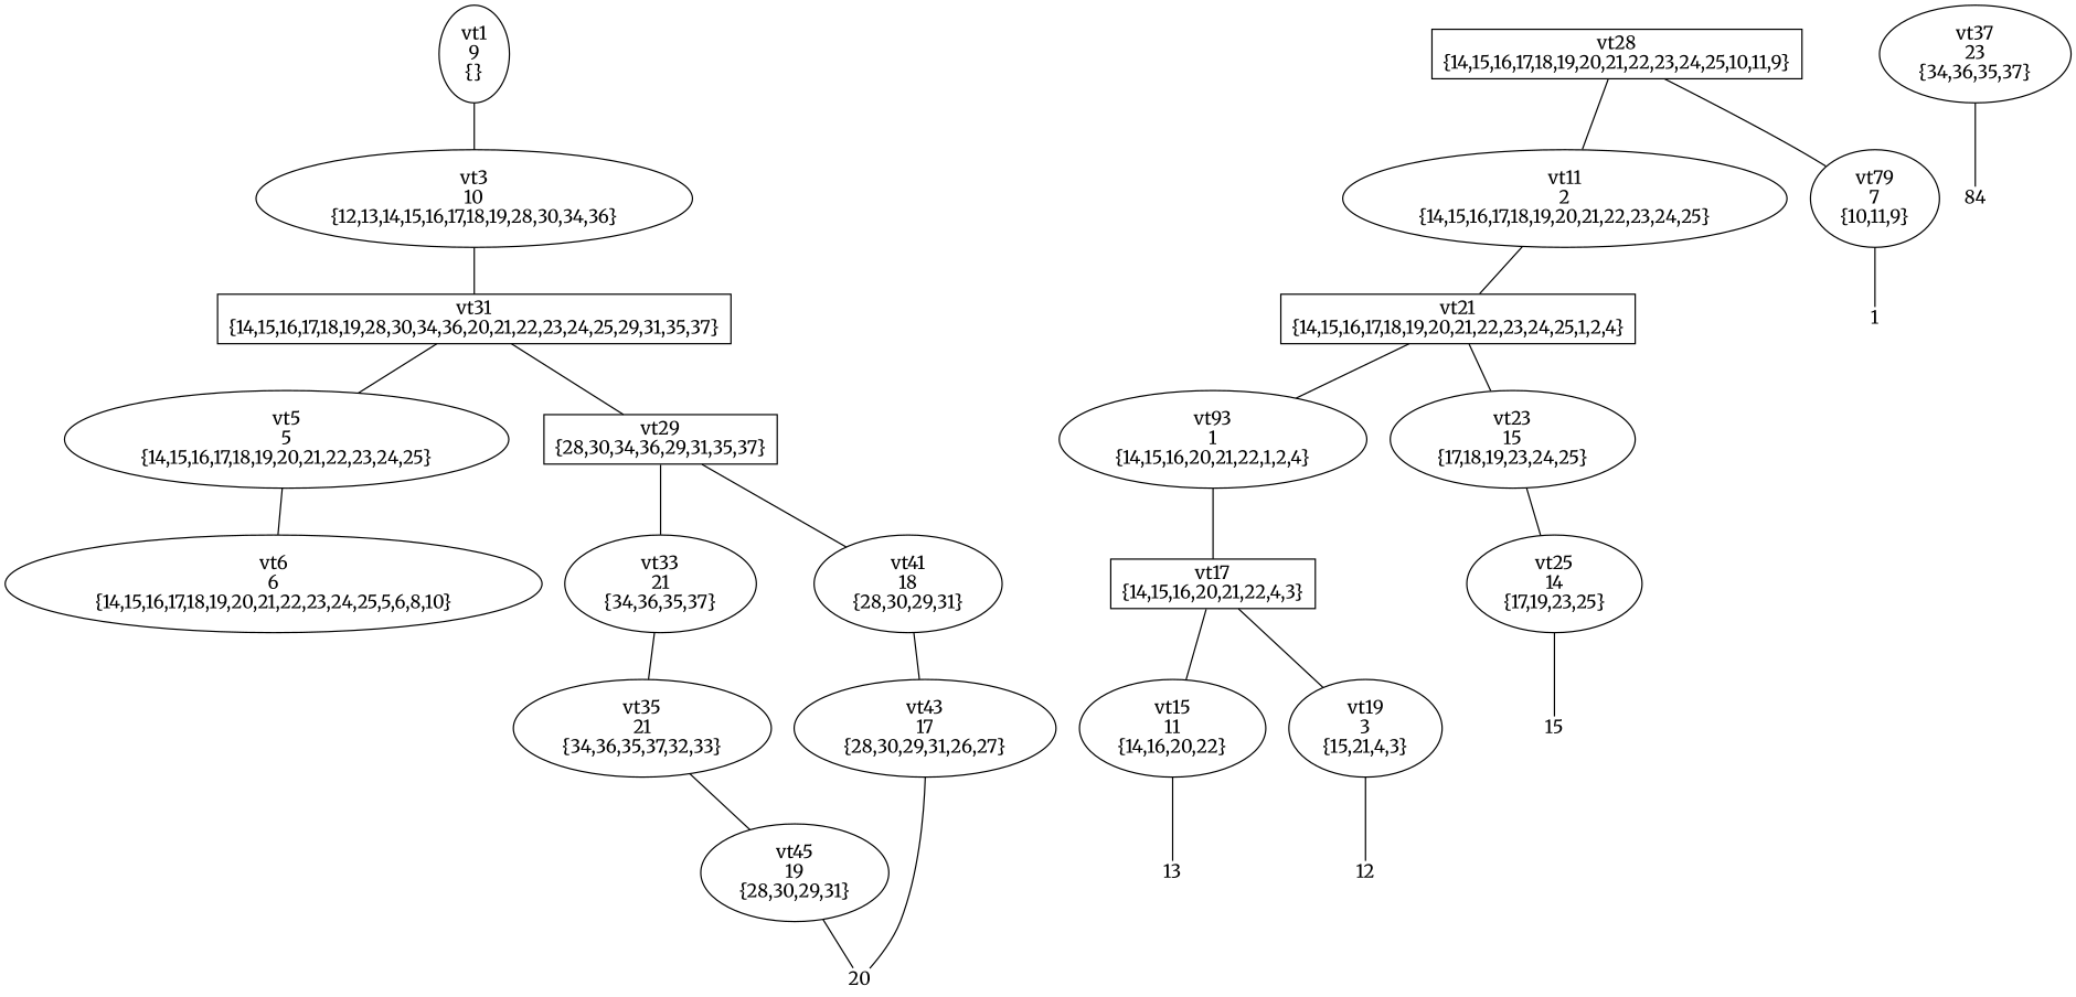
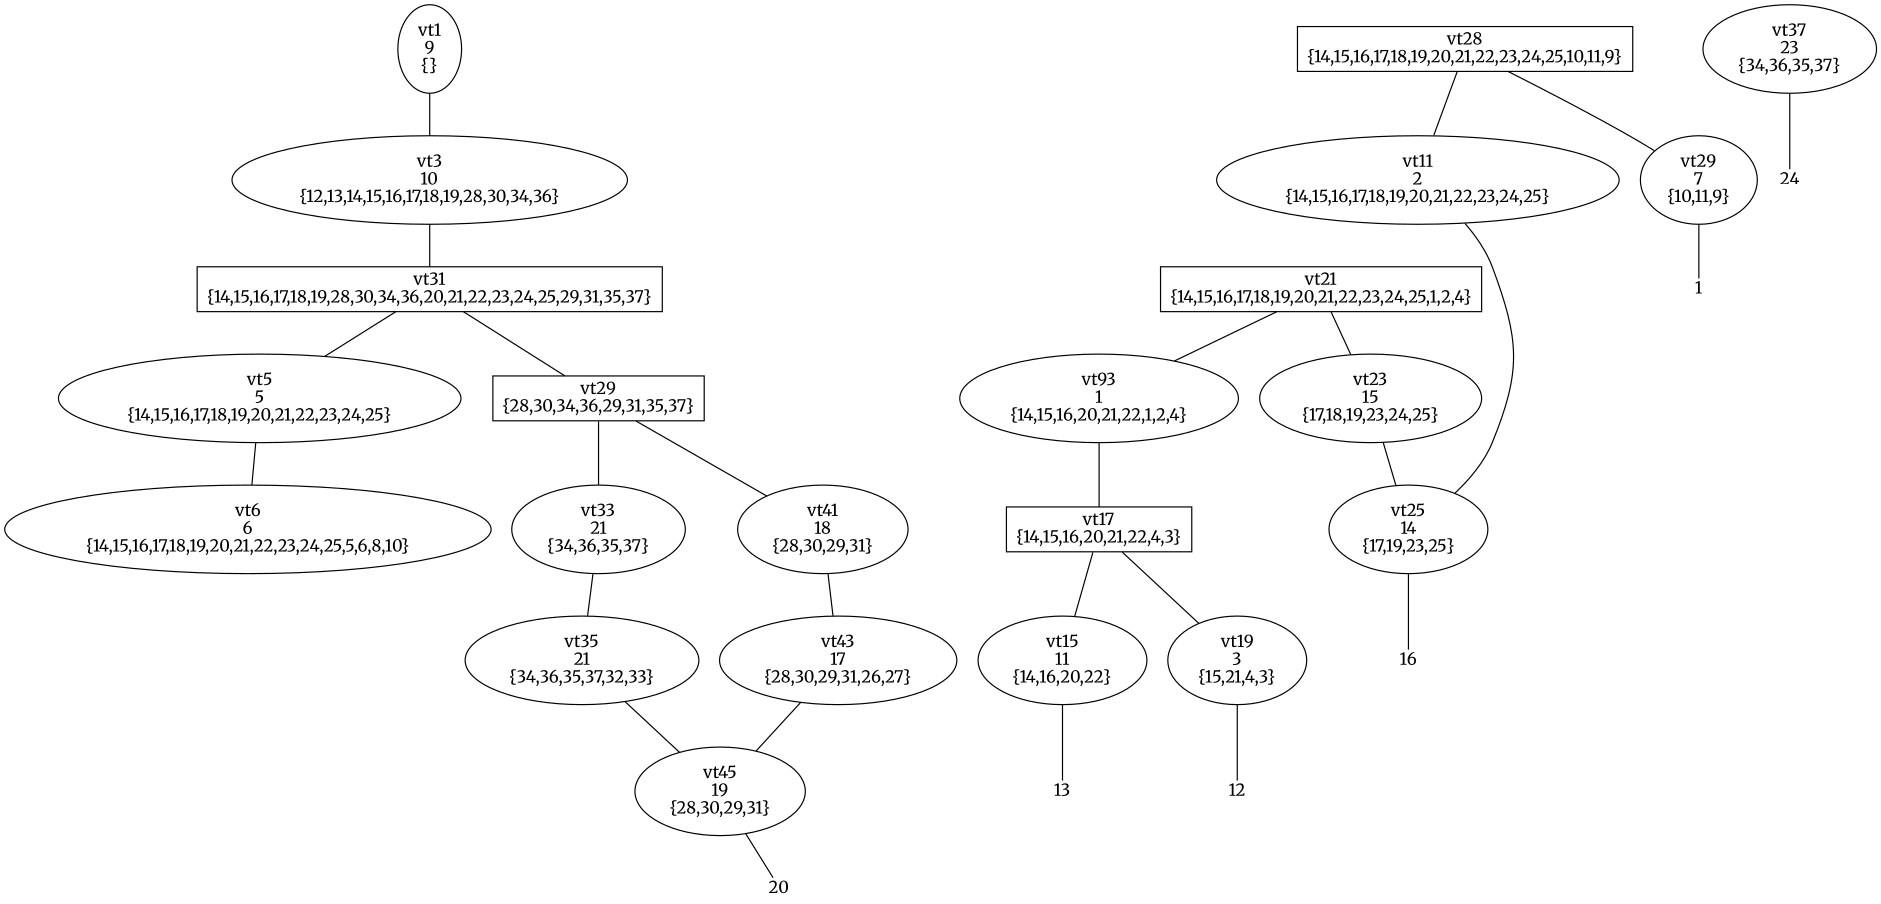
  digraph {
    fontname=Merriweather
    node [fontname=Merriweather shape=ellipse]
    edge [arrowhead=none fontname=Merriweather]
    n1 [label="vt1\n9\n{}"]
    n2 [label="vt3\n10\n{12,13,14,15,16,17,18,19,28,30,34,36}"]
    n3 [label="vt31\n{14,15,16,17,18,19,28,30,34,36,20,21,22,23,24,25,29,31,35,37}" shape=box]
    n4 [label="vt5\n5\n{14,15,16,17,18,19,20,21,22,23,24,25}"]
    n5 [label="vt29\n{28,30,34,36,29,31,35,37}" shape=box]
    n6 [label="vt6\n6\n{14,15,16,17,18,19,20,21,22,23,24,25,5,6,8,10}"]
    n7 [label="vt33\n21\n{34,36,35,37}"]
    n8 [label="vt41\n18\n{28,30,29,31}"]
    n9 [label="vt28\n{14,15,16,17,18,19,20,21,22,23,24,25,10,11,9}" shape=box]
    n10 [label="vt11\n2\n{14,15,16,17,18,19,20,21,22,23,24,25}"]
-   n11 [label="vt79\n7\n{10,11,9}"]
+   n11 [label="vt29\n7\n{10,11,9}"]
    n12 [label="vt21\n{14,15,16,17,18,19,20,21,22,23,24,25,1,2,4}" shape=box]
    n13 [fixedsize=true fontsize=14 height=.25 label=1 shape=plaintext width=.25]
    n14 [label="vt93\n1\n{14,15,16,20,21,22,1,2,4}"]
    n15 [label="vt23\n15\n{17,18,19,23,24,25}"]
    n16 [label="vt17\n{14,15,16,20,21,22,4,3}" shape=box]
    n17 [label="vt25\n14\n{17,19,23,25}"]
    n18 [label="vt15\n11\n{14,16,20,22}"]
    n19 [label="vt19\n3\n{15,21,4,3}"]
    n20 [fixedsize=true fontsize=14 height=.25 label=13 shape=plaintext width=.25]
    n21 [fixedsize=true fontsize=14 height=.25 label=12 shape=plaintext width=.25]
-   n22 [fixedsize=true fontsize=14 height=.25 label=15 shape=plaintext width=.25]
+   n22 [fixedsize=true fontsize=14 height=.25 label=16 shape=plaintext width=.25]
    n23 [label="vt35\n21\n{34,36,35,37,32,33}"]
    n24 [label="vt43\n17\n{28,30,29,31,26,27}"]
    n25 [label="vt45\n19\n{28,30,29,31}"]
    n26 [label="vt37\n23\n{34,36,35,37}"]
-   n27 [fixedsize=true fontsize=14 height=.25 label=84 shape=plaintext width=.25]
+   n27 [fixedsize=true fontsize=14 height=.25 label=24 shape=plaintext width=.25]
    n28 [fixedsize=true fontsize=14 height=.25 label=20 shape=plaintext width=.25]
    n1 -> n2
    n2 -> n3
    n3 -> n4
    n3 -> n5
    n4 -> n6
    n5 -> n7
    n5 -> n8
    n7 -> n23
    n8 -> n24
    n9 -> n10
    n9 -> n11
-   n10 -> n12
+   n10 -> n17
    n11 -> n13
    n12 -> n14
    n12 -> n15
    n14 -> n16
    n15 -> n17
    n16 -> n18
    n16 -> n19
    n17 -> n22
    n18 -> n20
    n19 -> n21
    n23 -> n25
-   n24 -> n28
+   n24 -> n25
    n25 -> n28
    n26 -> n27
  }
